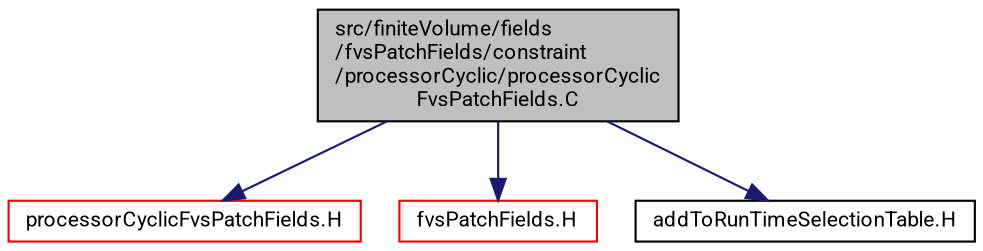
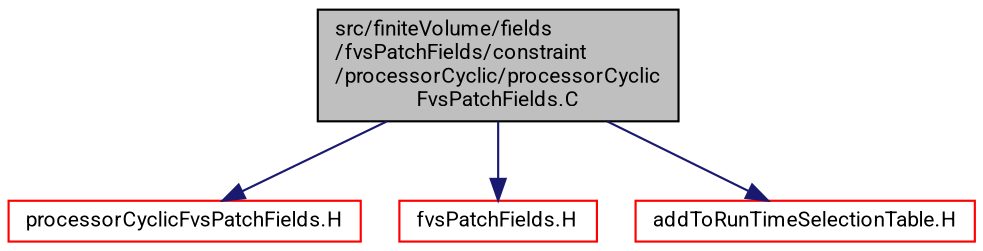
  digraph {
    fontname=Roboto
    node [color=black fontname=Roboto fontsize=10 shape=record]
    edge [color=midnightblue fontname=Roboto fontsize=10 labelfontname=Helvetica labelfontsize=10 style=solid]
    n1 [fillcolor=grey75 fontcolor=black height=0.2 label="src/finiteVolume/fields\l/fvsPatchFields/constraint\l/processorCyclic/processorCyclic\lFvsPatchFields.C" style=filled width=0.4]
    n2 [color=red height=0.2 label="processorCyclicFvsPatchFields.H" width=0.4]
    n3 [color=red height=0.2 label="fvsPatchFields.H" width=0.4]
-   n4 [height=0.2 label="addToRunTimeSelectionTable.H" width=0.4]
+   n4 [color=red height=0.2 label="addToRunTimeSelectionTable.H" width=0.4]
    n1 -> n2
    n1 -> n3
    n1 -> n4
  }
